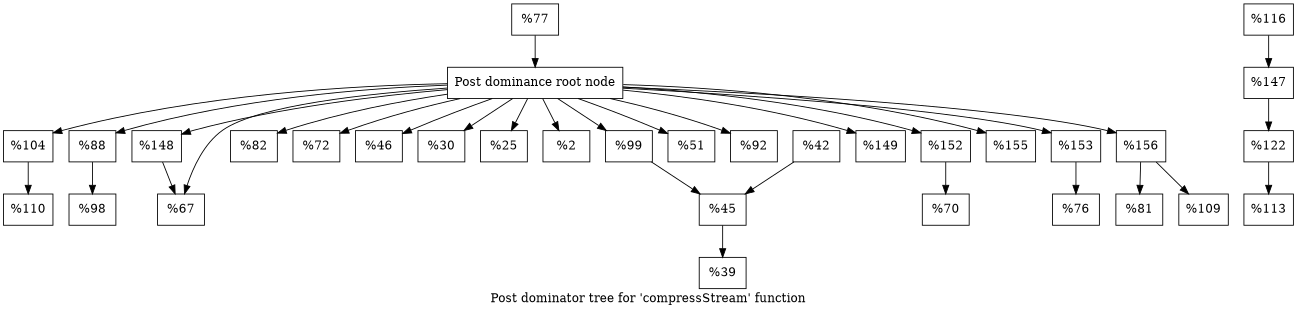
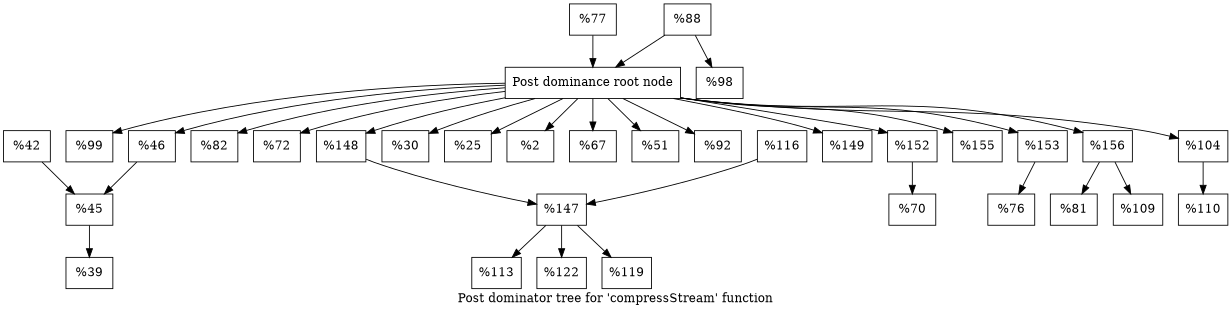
  digraph {
    label="Post dominator tree for 'compressStream' function"
    node [shape=record]
    n1 [label="{Post dominance root node}"]
    n2 [label="{%148}"]
    n3 [label="{%104}"]
    n4 [label="{%99}"]
    n5 [label="{%88}"]
    n6 [label="{%82}"]
    n7 [label="{%72}"]
    n8 [label="{%46}"]
    n9 [label="{%30}"]
    n10 [label="{%25}"]
    n11 [label="{%2}"]
    n12 [label="{%67}"]
    n13 [label="{%51}"]
    n14 [label="{%92}"]
    n15 [label="{%152}"]
    n16 [label="{%149}"]
    n17 [label="{%153}"]
    n18 [label="{%155}"]
    n19 [label="{%156}"]
    n20 [label="{%147}"]
    n21 [label="{%110}"]
    n22 [label="{%98}"]
    n23 [label="{%77}"]
    n24 [label="{%45}"]
    n25 [label="{%70}"]
    n26 [label="{%76}"]
    n27 [label="{%81}"]
    n28 [label="{%109}"]
+   n29 [label="{%119}"]
    n30 [label="{%113}"]
    n31 [label="{%122}"]
    n32 [label="{%39}"]
    n33 [label="{%116}"]
    n34 [label="{%42}"]
    n1 -> n2
    n1 -> n3
    n1 -> n4
-   n1 -> n5
+   n5 -> n1
    n1 -> n6
    n1 -> n7
    n1 -> n8
    n1 -> n9
    n1 -> n10
    n1 -> n11
    n1 -> n12
    n1 -> n13
    n1 -> n14
    n1 -> n15
    n1 -> n16
    n1 -> n17
    n1 -> n18
    n1 -> n19
-   n2 -> n12
+   n2 -> n20
    n3 -> n21
    n5 -> n22
-   n4 -> n24
+   n8 -> n24
    n15 -> n25
    n17 -> n26
    n19 -> n27
    n19 -> n28
-   n31 -> n30
+   n20 -> n29
+   n20 -> n30
    n20 -> n31
    n23 -> n1
    n24 -> n32
    n33 -> n20
    n34 -> n24
  }
